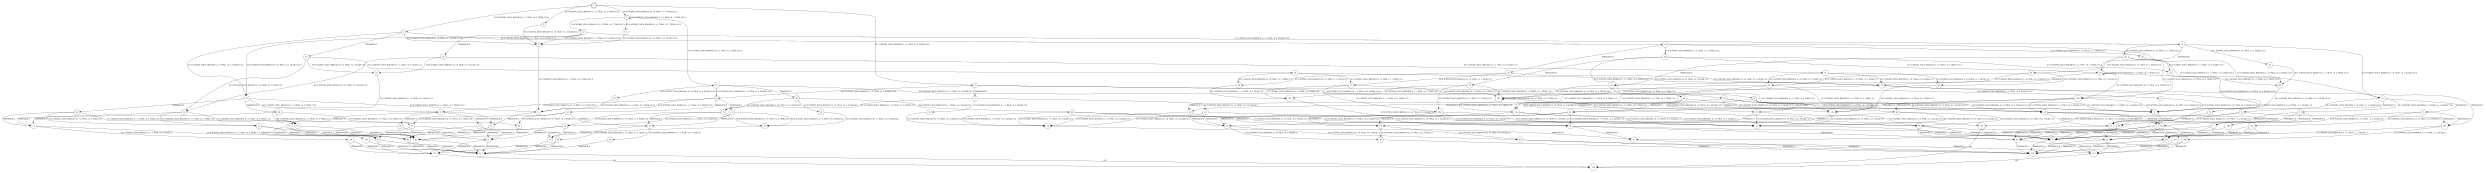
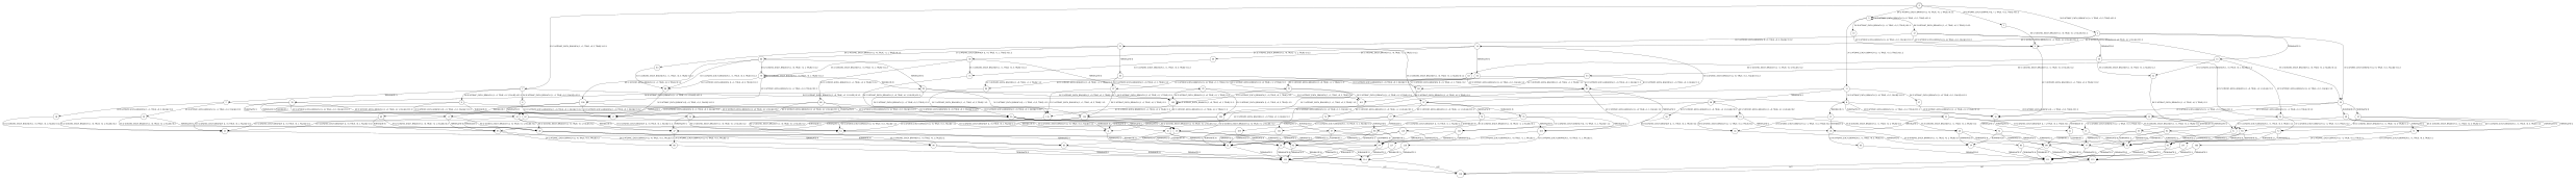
  digraph {
    fontname=Nunito
    node [fontname=Nunito shape=circle]
    edge [fontname=Nunito]
    0 [peripheries=2]
    1
    2
    3
    4
    5
    6
    7
    8
    9
    10
    11
    12
    13
    14
    15
    16
    17
    18
    19
    20
    21
    22
    23
    24
    25
    26
    27
    28
    29
    30
    31
    32
    33
    34
    35
    36
    37
    38
    39
    40
    41
    42
    43
    44
    45
    46
    47
    48
    49
    50
    51
    52
    53
    54
    55
    56
    57
    58
    59
    60
    61
    62
    63
    64
    65
    66
    67
    68
    69
    70
    71
    72
    73
    74
    75
    76
    77
    78
    79
    80
    81
    82
    83
    84
    85
    86
    87
    88
    89
    90
    91
    92
    93
    94
    95
    96
    97
    98
    99
    100
    101
    102
    103
    104
    n106 [label=155]
    106
    n108 [label=167]
    108
    109
    110
    111
    112
    113
    114
    115
    116
    117
    118
    119
    0 -> 1 [label="EX !0 !ATOMIC_EXCH_BRANCH (1, +1, TRUE, +0, 2, TRUE) !:0:1:2:"]
    0 -> 2 [label="EX !1 !ATOMIC_EXCH_BRANCH (1, +1, TRUE, +0, 3, TRUE) !:0:1:2:"]
    0 -> 3 [label="EX !2 !ATOMIC_EXCH_BRANCH (1, +0, TRUE, +0, 1, TRUE) !:0:1:2:"]
    0 -> 4 [label="EX !0 !ATOMIC_EXCH_BRANCH (1, +1, TRUE, +0, 2, TRUE) !:0:1:2:"]
    1 -> 5 [label="EX !2 !ATOMIC_EXCH_BRANCH (1, +0, TRUE, +0, 1, FALSE) !:0:1:2:"]
    2 -> 6 [label="EX !0 !ATOMIC_EXCH_BRANCH (1, +1, TRUE, +0, 2, FALSE) !:0:1:2:"]
    2 -> 7 [label="TERMINATE !1"]
    2 -> 8 [label="EX !2 !ATOMIC_EXCH_BRANCH (1, +0, TRUE, +0, 1, FALSE) !:0:1:2:"]
    2 -> 9 [label="EX !0 !ATOMIC_EXCH_BRANCH (1, +1, TRUE, +0, 2, FALSE) !:0:1:2:"]
    3 -> 3 [label="EX !2 !ATOMIC_EXCH_BRANCH (1, +0, TRUE, +0, 1, TRUE) !:0:1:2:"]
    3 -> 10 [label="EX !0 !ATOMIC_EXCH_BRANCH (1, +1, TRUE, +0, 2, TRUE) !:0:1:2:"]
    3 -> 11 [label="EX !1 !ATOMIC_EXCH_BRANCH (1, +1, TRUE, +0, 3, TRUE) !:0:1:2:"]
    3 -> 12 [label="EX !0 !ATOMIC_EXCH_BRANCH (1, +1, TRUE, +0, 2, TRUE) !:0:1:2:"]
    4 -> 5 [label="EX !2 !ATOMIC_EXCH_BRANCH (1, +0, TRUE, +0, 1, FALSE) !:0:1:2:"]
    4 -> 13 [label="TERMINATE !0"]
    4 -> 14 [label="EX !1 !ATOMIC_EXCH_BRANCH (1, +1, TRUE, +0, 3, FALSE) !:0:1:2:"]
    4 -> 15 [label="EX !2 !ATOMIC_EXCH_BRANCH (1, +0, TRUE, +0, 1, FALSE) !:0:1:2:"]
    5 -> 16 [label="EX !1 !ATOMIC_EXCH_BRANCH (1, +1, TRUE, +0, 3, TRUE) !:0:1:2:"]
    6 -> 17 [label="EX !2 !ATOMIC_EXCH_BRANCH (1, +0, TRUE, +0, 1, FALSE) !:0:1:2:"]
    7 -> 18 [label="EX !0 !ATOMIC_EXCH_BRANCH (1, +1, TRUE, +0, 2, FALSE) !:0:2:"]
    7 -> 19 [label="EX !2 !ATOMIC_EXCH_BRANCH (1, +0, TRUE, +0, 1, FALSE) !:0:2:"]
    7 -> 20 [label="EX !0 !ATOMIC_EXCH_BRANCH (1, +1, TRUE, +0, 2, FALSE) !:0:2:"]
    8 -> 16 [label="EX !0 !ATOMIC_EXCH_BRANCH (1, +1, TRUE, +0, 2, TRUE) !:0:1:2:"]
    8 -> 21 [label="TERMINATE !1"]
    8 -> 22 [label="TERMINATE !2"]
    8 -> 23 [label="EX !0 !ATOMIC_EXCH_BRANCH (1, +1, TRUE, +0, 2, TRUE) !:0:1:2:"]
    9 -> 17 [label="EX !2 !ATOMIC_EXCH_BRANCH (1, +0, TRUE, +0, 1, FALSE) !:0:1:2:"]
    9 -> 24 [label="TERMINATE !1"]
    9 -> 25 [label="TERMINATE !0"]
    9 -> 26 [label="EX !2 !ATOMIC_EXCH_BRANCH (1, +0, TRUE, +0, 1, FALSE) !:0:1:2:"]
    10 -> 5 [label="EX !2 !ATOMIC_EXCH_BRANCH (1, +0, TRUE, +0, 1, FALSE) !:0:1:2:"]
    11 -> 8 [label="EX !2 !ATOMIC_EXCH_BRANCH (1, +0, TRUE, +0, 1, FALSE) !:0:1:2:"]
    11 -> 27 [label="EX !2 !ATOMIC_EXCH_BRANCH (1, +0, TRUE, +0, 1, FALSE) !:0:1:2:"]
    11 -> 28 [label="TERMINATE !1"]
    11 -> 29 [label="EX !0 !ATOMIC_EXCH_BRANCH (1, +1, TRUE, +0, 2, FALSE) !:0:1:2:"]
    12 -> 5 [label="EX !2 !ATOMIC_EXCH_BRANCH (1, +0, TRUE, +0, 1, FALSE) !:0:1:2:"]
    12 -> 15 [label="EX !2 !ATOMIC_EXCH_BRANCH (1, +0, TRUE, +0, 1, FALSE) !:0:1:2:"]
    12 -> 30 [label="TERMINATE !0"]
    12 -> 31 [label="EX !1 !ATOMIC_EXCH_BRANCH (1, +1, TRUE, +0, 3, FALSE) !:0:1:2:"]
    13 -> 32 [label="EX !2 !ATOMIC_EXCH_BRANCH (1, +0, TRUE, +0, 1, FALSE) !:1:2:"]
    13 -> 33 [label="EX !1 !ATOMIC_EXCH_BRANCH (1, +1, TRUE, +0, 3, FALSE) !:1:2:"]
    13 -> 34 [label="EX !2 !ATOMIC_EXCH_BRANCH (1, +0, TRUE, +0, 1, FALSE) !:1:2:"]
    14 -> 35 [label="EX !1 !ATOMIC_EXCH_BRANCH (1, +0, TRUE, +1, 1, TRUE) !:0:1:2:"]
    14 -> 36 [label="TERMINATE !0"]
    14 -> 37 [label="EX !2 !ATOMIC_EXCH_BRANCH (1, +0, TRUE, +0, 1, FALSE) !:0:1:2:"]
    14 -> 38 [label="EX !1 !ATOMIC_EXCH_BRANCH (1, +0, TRUE, +1, 1, TRUE) !:0:1:2:"]
    15 -> 16 [label="EX !1 !ATOMIC_EXCH_BRANCH (1, +1, TRUE, +0, 3, TRUE) !:0:1:2:"]
    15 -> 23 [label="EX !1 !ATOMIC_EXCH_BRANCH (1, +1, TRUE, +0, 3, TRUE) !:0:1:2:"]
    15 -> 39 [label="TERMINATE !2"]
    15 -> 40 [label="TERMINATE !0"]
    16 -> 41 [label="TERMINATE !0"]
    17 -> 42 [label="TERMINATE !0"]
    18 -> 43 [label="EX !2 !ATOMIC_EXCH_BRANCH (1, +0, TRUE, +0, 1, FALSE) !:0:2:"]
    19 -> 44 [label="EX !0 !ATOMIC_EXCH_BRANCH (1, +1, TRUE, +0, 2, TRUE) !:0:2:"]
    19 -> 45 [label="TERMINATE !2"]
    19 -> 46 [label="EX !0 !ATOMIC_EXCH_BRANCH (1, +1, TRUE, +0, 2, TRUE) !:0:2:"]
    20 -> 43 [label="EX !2 !ATOMIC_EXCH_BRANCH (1, +0, TRUE, +0, 1, FALSE) !:0:2:"]
    20 -> 47 [label="TERMINATE !0"]
    20 -> 48 [label="EX !2 !ATOMIC_EXCH_BRANCH (1, +0, TRUE, +0, 1, FALSE) !:0:2:"]
    21 -> 44 [label="EX !0 !ATOMIC_EXCH_BRANCH (1, +1, TRUE, +0, 2, TRUE) !:0:2:"]
    21 -> 45 [label="TERMINATE !2"]
    21 -> 46 [label="EX !0 !ATOMIC_EXCH_BRANCH (1, +1, TRUE, +0, 2, TRUE) !:0:2:"]
    22 -> 45 [label="TERMINATE !1"]
    22 -> 49 [label="EX !0 !ATOMIC_EXCH_BRANCH (1, +1, TRUE, +0, 2, TRUE) !:0:1:"]
    22 -> 50 [label="EX !0 !ATOMIC_EXCH_BRANCH (1, +1, TRUE, +0, 2, TRUE) !:0:1:"]
    23 -> 41 [label="TERMINATE !0"]
    23 -> 51 [label="TERMINATE !1"]
    23 -> 52 [label="TERMINATE !2"]
    23 -> 53 [label="TERMINATE !0"]
    24 -> 43 [label="EX !2 !ATOMIC_EXCH_BRANCH (1, +0, TRUE, +0, 1, FALSE) !:0:2:"]
    24 -> 47 [label="TERMINATE !0"]
    24 -> 48 [label="EX !2 !ATOMIC_EXCH_BRANCH (1, +0, TRUE, +0, 1, FALSE) !:0:2:"]
    25 -> 47 [label="TERMINATE !1"]
    25 -> 54 [label="EX !2 !ATOMIC_EXCH_BRANCH (1, +0, TRUE, +0, 1, FALSE) !:1:2:"]
    25 -> 55 [label="EX !2 !ATOMIC_EXCH_BRANCH (1, +0, TRUE, +0, 1, FALSE) !:1:2:"]
    26 -> 42 [label="TERMINATE !0"]
    26 -> 56 [label="TERMINATE !1"]
    26 -> 57 [label="TERMINATE !2"]
    26 -> 58 [label="TERMINATE !0"]
    27 -> 16 [label="EX !0 !ATOMIC_EXCH_BRANCH (1, +1, TRUE, +0, 2, TRUE) !:0:1:2:"]
    28 -> 19 [label="EX !2 !ATOMIC_EXCH_BRANCH (1, +0, TRUE, +0, 1, FALSE) !:0:2:"]
    28 -> 59 [label="EX !2 !ATOMIC_EXCH_BRANCH (1, +0, TRUE, +0, 1, FALSE) !:0:2:"]
    28 -> 60 [label="EX !0 !ATOMIC_EXCH_BRANCH (1, +1, TRUE, +0, 2, FALSE) !:0:2:"]
    29 -> 17 [label="EX !2 !ATOMIC_EXCH_BRANCH (1, +0, TRUE, +0, 1, FALSE) !:0:1:2:"]
    29 -> 26 [label="EX !2 !ATOMIC_EXCH_BRANCH (1, +0, TRUE, +0, 1, FALSE) !:0:1:2:"]
    29 -> 61 [label="TERMINATE !1"]
    29 -> 62 [label="TERMINATE !0"]
    30 -> 32 [label="EX !2 !ATOMIC_EXCH_BRANCH (1, +0, TRUE, +0, 1, FALSE) !:1:2:"]
    30 -> 34 [label="EX !2 !ATOMIC_EXCH_BRANCH (1, +0, TRUE, +0, 1, FALSE) !:1:2:"]
    30 -> 63 [label="EX !1 !ATOMIC_EXCH_BRANCH (1, +1, TRUE, +0, 3, FALSE) !:1:2:"]
    31 -> 37 [label="EX !2 !ATOMIC_EXCH_BRANCH (1, +0, TRUE, +0, 1, FALSE) !:0:1:2:"]
    31 -> 64 [label="EX !1 !ATOMIC_EXCH_BRANCH (1, +0, TRUE, +1, 1, TRUE) !:0:1:2:"]
    31 -> 65 [label="TERMINATE !0"]
    31 -> 66 [label="EX !1 !ATOMIC_EXCH_BRANCH (1, +0, TRUE, +1, 1, TRUE) !:0:1:2:"]
    32 -> 67 [label="EX !1 !ATOMIC_EXCH_BRANCH (1, +1, TRUE, +0, 3, TRUE) !:1:2:"]
    33 -> 68 [label="EX !1 !ATOMIC_EXCH_BRANCH (1, +0, TRUE, +1, 1, TRUE) !:1:2:"]
    33 -> 69 [label="EX !2 !ATOMIC_EXCH_BRANCH (1, +0, TRUE, +0, 1, FALSE) !:1:2:"]
    33 -> 70 [label="EX !1 !ATOMIC_EXCH_BRANCH (1, +0, TRUE, +1, 1, TRUE) !:1:2:"]
    34 -> 67 [label="EX !1 !ATOMIC_EXCH_BRANCH (1, +1, TRUE, +0, 3, TRUE) !:1:2:"]
    34 -> 71 [label="TERMINATE !2"]
    34 -> 72 [label="EX !1 !ATOMIC_EXCH_BRANCH (1, +1, TRUE, +0, 3, TRUE) !:1:2:"]
    35 -> 73 [label="EX !1 !ATOMIC_EXCH_BRANCH (1, +1, TRUE, +0, 3, TRUE) !:0:1:2:"]
    36 -> 68 [label="EX !1 !ATOMIC_EXCH_BRANCH (1, +0, TRUE, +1, 1, TRUE) !:1:2:"]
    36 -> 69 [label="EX !2 !ATOMIC_EXCH_BRANCH (1, +0, TRUE, +0, 1, FALSE) !:1:2:"]
    36 -> 70 [label="EX !1 !ATOMIC_EXCH_BRANCH (1, +0, TRUE, +1, 1, TRUE) !:1:2:"]
    37 -> 74 [label="EX !1 !ATOMIC_EXCH_BRANCH (1, +0, TRUE, +1, 1, FALSE) !:0:1:2:"]
    37 -> 75 [label="TERMINATE !2"]
    37 -> 76 [label="TERMINATE !0"]
    37 -> 77 [label="EX !1 !ATOMIC_EXCH_BRANCH (1, +0, TRUE, +1, 1, FALSE) !:0:1:2:"]
    38 -> 73 [label="EX !1 !ATOMIC_EXCH_BRANCH (1, +1, TRUE, +0, 3, TRUE) !:0:1:2:"]
    38 -> 78 [label="TERMINATE !0"]
    38 -> 79 [label="EX !2 !ATOMIC_EXCH_BRANCH (1, +0, TRUE, +0, 1, TRUE) !:0:1:2:"]
    38 -> 80 [label="EX !1 !ATOMIC_EXCH_BRANCH (1, +1, TRUE, +0, 3, TRUE) !:0:1:2:"]
    39 -> 49 [label="EX !1 !ATOMIC_EXCH_BRANCH (1, +1, TRUE, +0, 3, TRUE) !:0:1:"]
    39 -> 50 [label="EX !1 !ATOMIC_EXCH_BRANCH (1, +1, TRUE, +0, 3, TRUE) !:0:1:"]
    39 -> 71 [label="TERMINATE !0"]
    40 -> 67 [label="EX !1 !ATOMIC_EXCH_BRANCH (1, +1, TRUE, +0, 3, TRUE) !:1:2:"]
    40 -> 71 [label="TERMINATE !2"]
    40 -> 72 [label="EX !1 !ATOMIC_EXCH_BRANCH (1, +1, TRUE, +0, 3, TRUE) !:1:2:"]
    41 -> 81 [label="TERMINATE !2"]
    42 -> 82 [label="TERMINATE !2"]
    43 -> 83 [label="TERMINATE !0"]
    44 -> 84 [label="TERMINATE !0"]
    45 -> 85 [label="EX !0 !ATOMIC_EXCH_BRANCH (1, +1, TRUE, +0, 2, TRUE) !:0:"]
    45 -> 86 [label="EX !0 !ATOMIC_EXCH_BRANCH (1, +1, TRUE, +0, 2, TRUE) !:0:"]
    46 -> 84 [label="TERMINATE !0"]
    46 -> 87 [label="TERMINATE !2"]
    46 -> 88 [label="TERMINATE !0"]
    47 -> 89 [label="EX !2 !ATOMIC_EXCH_BRANCH (1, +0, TRUE, +0, 1, FALSE) !:2:"]
    47 -> 90 [label="EX !2 !ATOMIC_EXCH_BRANCH (1, +0, TRUE, +0, 1, FALSE) !:2:"]
    48 -> 83 [label="TERMINATE !0"]
    48 -> 91 [label="TERMINATE !2"]
    48 -> 92 [label="TERMINATE !0"]
    49 -> 81 [label="TERMINATE !0"]
    50 -> 81 [label="TERMINATE !0"]
    50 -> 87 [label="TERMINATE !1"]
    50 -> 93 [label="TERMINATE !0"]
    51 -> 84 [label="TERMINATE !0"]
    51 -> 87 [label="TERMINATE !2"]
    51 -> 88 [label="TERMINATE !0"]
    52 -> 81 [label="TERMINATE !0"]
    52 -> 87 [label="TERMINATE !1"]
    52 -> 93 [label="TERMINATE !0"]
    53 -> 81 [label="TERMINATE !2"]
    53 -> 88 [label="TERMINATE !1"]
    53 -> 93 [label="TERMINATE !2"]
    54 -> 82 [label="TERMINATE !2"]
    55 -> 82 [label="TERMINATE !2"]
    55 -> 92 [label="TERMINATE !1"]
    55 -> 94 [label="TERMINATE !2"]
    56 -> 83 [label="TERMINATE !0"]
    56 -> 91 [label="TERMINATE !2"]
    56 -> 92 [label="TERMINATE !0"]
    57 -> 82 [label="TERMINATE !0"]
    57 -> 91 [label="TERMINATE !1"]
    57 -> 94 [label="TERMINATE !0"]
    58 -> 82 [label="TERMINATE !2"]
    58 -> 92 [label="TERMINATE !1"]
    58 -> 94 [label="TERMINATE !2"]
    59 -> 44 [label="EX !0 !ATOMIC_EXCH_BRANCH (1, +1, TRUE, +0, 2, TRUE) !:0:2:"]
    60 -> 43 [label="EX !2 !ATOMIC_EXCH_BRANCH (1, +0, TRUE, +0, 1, FALSE) !:0:2:"]
    60 -> 48 [label="EX !2 !ATOMIC_EXCH_BRANCH (1, +0, TRUE, +0, 1, FALSE) !:0:2:"]
    60 -> 95 [label="TERMINATE !0"]
    61 -> 43 [label="EX !2 !ATOMIC_EXCH_BRANCH (1, +0, TRUE, +0, 1, FALSE) !:0:2:"]
    61 -> 48 [label="EX !2 !ATOMIC_EXCH_BRANCH (1, +0, TRUE, +0, 1, FALSE) !:0:2:"]
    61 -> 95 [label="TERMINATE !0"]
    62 -> 54 [label="EX !2 !ATOMIC_EXCH_BRANCH (1, +0, TRUE, +0, 1, FALSE) !:1:2:"]
    62 -> 55 [label="EX !2 !ATOMIC_EXCH_BRANCH (1, +0, TRUE, +0, 1, FALSE) !:1:2:"]
    62 -> 95 [label="TERMINATE !1"]
    63 -> 69 [label="EX !2 !ATOMIC_EXCH_BRANCH (1, +0, TRUE, +0, 1, FALSE) !:1:2:"]
    63 -> 96 [label="EX !1 !ATOMIC_EXCH_BRANCH (1, +0, TRUE, +1, 1, TRUE) !:1:2:"]
    63 -> 97 [label="EX !1 !ATOMIC_EXCH_BRANCH (1, +0, TRUE, +1, 1, TRUE) !:1:2:"]
    64 -> 98 [label="EX !1 !ATOMIC_EXCH_BRANCH (1, +1, TRUE, +0, 3, TRUE) !:0:1:2:"]
    65 -> 69 [label="EX !2 !ATOMIC_EXCH_BRANCH (1, +0, TRUE, +0, 1, FALSE) !:1:2:"]
    65 -> 96 [label="EX !1 !ATOMIC_EXCH_BRANCH (1, +0, TRUE, +1, 1, TRUE) !:1:2:"]
    65 -> 97 [label="EX !1 !ATOMIC_EXCH_BRANCH (1, +0, TRUE, +1, 1, TRUE) !:1:2:"]
    66 -> 79 [label="EX !2 !ATOMIC_EXCH_BRANCH (1, +0, TRUE, +0, 1, TRUE) !:0:1:2:"]
    66 -> 98 [label="EX !1 !ATOMIC_EXCH_BRANCH (1, +1, TRUE, +0, 3, TRUE) !:0:1:2:"]
    66 -> 99 [label="TERMINATE !0"]
    66 -> 100 [label="EX !1 !ATOMIC_EXCH_BRANCH (1, +1, TRUE, +0, 3, TRUE) !:0:1:2:"]
    67 -> 81 [label="TERMINATE !2"]
    68 -> 101 [label="EX !1 !ATOMIC_EXCH_BRANCH (1, +1, TRUE, +0, 3, TRUE) !:1:2:"]
    69 -> 102 [label="EX !1 !ATOMIC_EXCH_BRANCH (1, +0, TRUE, +1, 1, FALSE) !:1:2:"]
    69 -> 103 [label="TERMINATE !2"]
    69 -> 104 [label="EX !1 !ATOMIC_EXCH_BRANCH (1, +0, TRUE, +1, 1, FALSE) !:1:2:"]
    70 -> 101 [label="EX !1 !ATOMIC_EXCH_BRANCH (1, +1, TRUE, +0, 3, TRUE) !:1:2:"]
    70 -> n106 [label="EX !2 !ATOMIC_EXCH_BRANCH (1, +0, TRUE, +0, 1, TRUE) !:1:2:"]
    70 -> 106 [label="EX !1 !ATOMIC_EXCH_BRANCH (1, +1, TRUE, +0, 3, TRUE) !:1:2:"]
    71 -> n108 [label="EX !1 !ATOMIC_EXCH_BRANCH (1, +1, TRUE, +0, 3, TRUE) !:1:"]
    71 -> 108 [label="EX !1 !ATOMIC_EXCH_BRANCH (1, +1, TRUE, +0, 3, TRUE) !:1:"]
    72 -> 81 [label="TERMINATE !2"]
    72 -> 88 [label="TERMINATE !1"]
    72 -> 93 [label="TERMINATE !2"]
    73 -> 17 [label="EX !2 !ATOMIC_EXCH_BRANCH (1, +0, TRUE, +0, 1, FALSE) !:0:1:2:"]
    74 -> 42 [label="TERMINATE !0"]
    75 -> 103 [label="TERMINATE !0"]
    75 -> 109 [label="EX !1 !ATOMIC_EXCH_BRANCH (1, +0, TRUE, +1, 1, FALSE) !:0:1:"]
    75 -> 110 [label="EX !1 !ATOMIC_EXCH_BRANCH (1, +0, TRUE, +1, 1, FALSE) !:0:1:"]
    76 -> 102 [label="EX !1 !ATOMIC_EXCH_BRANCH (1, +0, TRUE, +1, 1, FALSE) !:1:2:"]
    76 -> 103 [label="TERMINATE !2"]
    76 -> 104 [label="EX !1 !ATOMIC_EXCH_BRANCH (1, +0, TRUE, +1, 1, FALSE) !:1:2:"]
    77 -> 42 [label="TERMINATE !0"]
    77 -> 56 [label="TERMINATE !1"]
    77 -> 57 [label="TERMINATE !2"]
    77 -> 58 [label="TERMINATE !0"]
    78 -> 101 [label="EX !1 !ATOMIC_EXCH_BRANCH (1, +1, TRUE, +0, 3, TRUE) !:1:2:"]
    78 -> n106 [label="EX !2 !ATOMIC_EXCH_BRANCH (1, +0, TRUE, +0, 1, TRUE) !:1:2:"]
    78 -> 106 [label="EX !1 !ATOMIC_EXCH_BRANCH (1, +1, TRUE, +0, 3, TRUE) !:1:2:"]
    79 -> 79 [label="EX !2 !ATOMIC_EXCH_BRANCH (1, +0, TRUE, +0, 1, TRUE) !:0:1:2:"]
    79 -> 98 [label="EX !1 !ATOMIC_EXCH_BRANCH (1, +1, TRUE, +0, 3, TRUE) !:0:1:2:"]
    79 -> 99 [label="TERMINATE !0"]
    79 -> 100 [label="EX !1 !ATOMIC_EXCH_BRANCH (1, +1, TRUE, +0, 3, TRUE) !:0:1:2:"]
    80 -> 17 [label="EX !2 !ATOMIC_EXCH_BRANCH (1, +0, TRUE, +0, 1, FALSE) !:0:1:2:"]
    80 -> 24 [label="TERMINATE !1"]
    80 -> 25 [label="TERMINATE !0"]
    80 -> 26 [label="EX !2 !ATOMIC_EXCH_BRANCH (1, +0, TRUE, +0, 1, FALSE) !:0:1:2:"]
    81 -> 111 [label="TERMINATE !1"]
    82 -> 112 [label="TERMINATE !1"]
    83 -> 112 [label="TERMINATE !2"]
    84 -> 111 [label="TERMINATE !2"]
    85 -> 111 [label="TERMINATE !0"]
    86 -> 111 [label="TERMINATE !0"]
    86 -> 113 [label="TERMINATE !0"]
    87 -> 111 [label="TERMINATE !0"]
    87 -> 113 [label="TERMINATE !0"]
    88 -> 111 [label="TERMINATE !2"]
    88 -> 113 [label="TERMINATE !2"]
    89 -> 112 [label="TERMINATE !2"]
    90 -> 112 [label="TERMINATE !2"]
    90 -> 114 [label="TERMINATE !2"]
    91 -> 112 [label="TERMINATE !0"]
    91 -> 114 [label="TERMINATE !0"]
    92 -> 112 [label="TERMINATE !2"]
    92 -> 114 [label="TERMINATE !2"]
    93 -> 111 [label="TERMINATE !1"]
    93 -> 113 [label="TERMINATE !1"]
    94 -> 112 [label="TERMINATE !1"]
    94 -> 114 [label="TERMINATE !1"]
    95 -> 89 [label="EX !2 !ATOMIC_EXCH_BRANCH (1, +0, TRUE, +0, 1, FALSE) !:2:"]
    95 -> 90 [label="EX !2 !ATOMIC_EXCH_BRANCH (1, +0, TRUE, +0, 1, FALSE) !:2:"]
    96 -> 115 [label="EX !1 !ATOMIC_EXCH_BRANCH (1, +1, TRUE, +0, 3, TRUE) !:1:2:"]
    97 -> n106 [label="EX !2 !ATOMIC_EXCH_BRANCH (1, +0, TRUE, +0, 1, TRUE) !:1:2:"]
    97 -> 115 [label="EX !1 !ATOMIC_EXCH_BRANCH (1, +1, TRUE, +0, 3, TRUE) !:1:2:"]
    97 -> 116 [label="EX !1 !ATOMIC_EXCH_BRANCH (1, +1, TRUE, +0, 3, TRUE) !:1:2:"]
    98 -> 17 [label="EX !2 !ATOMIC_EXCH_BRANCH (1, +0, TRUE, +0, 1, FALSE) !:0:1:2:"]
    99 -> n106 [label="EX !2 !ATOMIC_EXCH_BRANCH (1, +0, TRUE, +0, 1, TRUE) !:1:2:"]
    99 -> 115 [label="EX !1 !ATOMIC_EXCH_BRANCH (1, +1, TRUE, +0, 3, TRUE) !:1:2:"]
    99 -> 116 [label="EX !1 !ATOMIC_EXCH_BRANCH (1, +1, TRUE, +0, 3, TRUE) !:1:2:"]
    100 -> 17 [label="EX !2 !ATOMIC_EXCH_BRANCH (1, +0, TRUE, +0, 1, FALSE) !:0:1:2:"]
    100 -> 26 [label="EX !2 !ATOMIC_EXCH_BRANCH (1, +0, TRUE, +0, 1, FALSE) !:0:1:2:"]
    100 -> 61 [label="TERMINATE !1"]
    100 -> 62 [label="TERMINATE !0"]
    101 -> 54 [label="EX !2 !ATOMIC_EXCH_BRANCH (1, +0, TRUE, +0, 1, FALSE) !:1:2:"]
    102 -> 82 [label="TERMINATE !2"]
    103 -> 117 [label="EX !1 !ATOMIC_EXCH_BRANCH (1, +0, TRUE, +1, 1, FALSE) !:1:"]
    103 -> 118 [label="EX !1 !ATOMIC_EXCH_BRANCH (1, +0, TRUE, +1, 1, FALSE) !:1:"]
    104 -> 82 [label="TERMINATE !2"]
    104 -> 92 [label="TERMINATE !1"]
    104 -> 94 [label="TERMINATE !2"]
    n106 -> n106 [label="EX !2 !ATOMIC_EXCH_BRANCH (1, +0, TRUE, +0, 1, TRUE) !:1:2:"]
    n106 -> 115 [label="EX !1 !ATOMIC_EXCH_BRANCH (1, +1, TRUE, +0, 3, TRUE) !:1:2:"]
    n106 -> 116 [label="EX !1 !ATOMIC_EXCH_BRANCH (1, +1, TRUE, +0, 3, TRUE) !:1:2:"]
    106 -> 47 [label="TERMINATE !1"]
    106 -> 54 [label="EX !2 !ATOMIC_EXCH_BRANCH (1, +0, TRUE, +0, 1, FALSE) !:1:2:"]
    106 -> 55 [label="EX !2 !ATOMIC_EXCH_BRANCH (1, +0, TRUE, +0, 1, FALSE) !:1:2:"]
    n108 -> 111 [label="TERMINATE !1"]
    108 -> 111 [label="TERMINATE !1"]
    108 -> 113 [label="TERMINATE !1"]
    109 -> 82 [label="TERMINATE !0"]
    110 -> 82 [label="TERMINATE !0"]
    110 -> 91 [label="TERMINATE !1"]
    110 -> 94 [label="TERMINATE !0"]
    111 -> 119 [label=exit]
-   102 -> 119 [label=exit]
+   112 -> 119 [label=exit]
    113 -> 119 [label=exit]
    114 -> 119 [label=exit]
    115 -> 54 [label="EX !2 !ATOMIC_EXCH_BRANCH (1, +0, TRUE, +0, 1, FALSE) !:1:2:"]
    116 -> 54 [label="EX !2 !ATOMIC_EXCH_BRANCH (1, +0, TRUE, +0, 1, FALSE) !:1:2:"]
    116 -> 55 [label="EX !2 !ATOMIC_EXCH_BRANCH (1, +0, TRUE, +0, 1, FALSE) !:1:2:"]
    116 -> 95 [label="TERMINATE !1"]
    117 -> 112 [label="TERMINATE !1"]
    118 -> 112 [label="TERMINATE !1"]
    118 -> 114 [label="TERMINATE !1"]
  }
